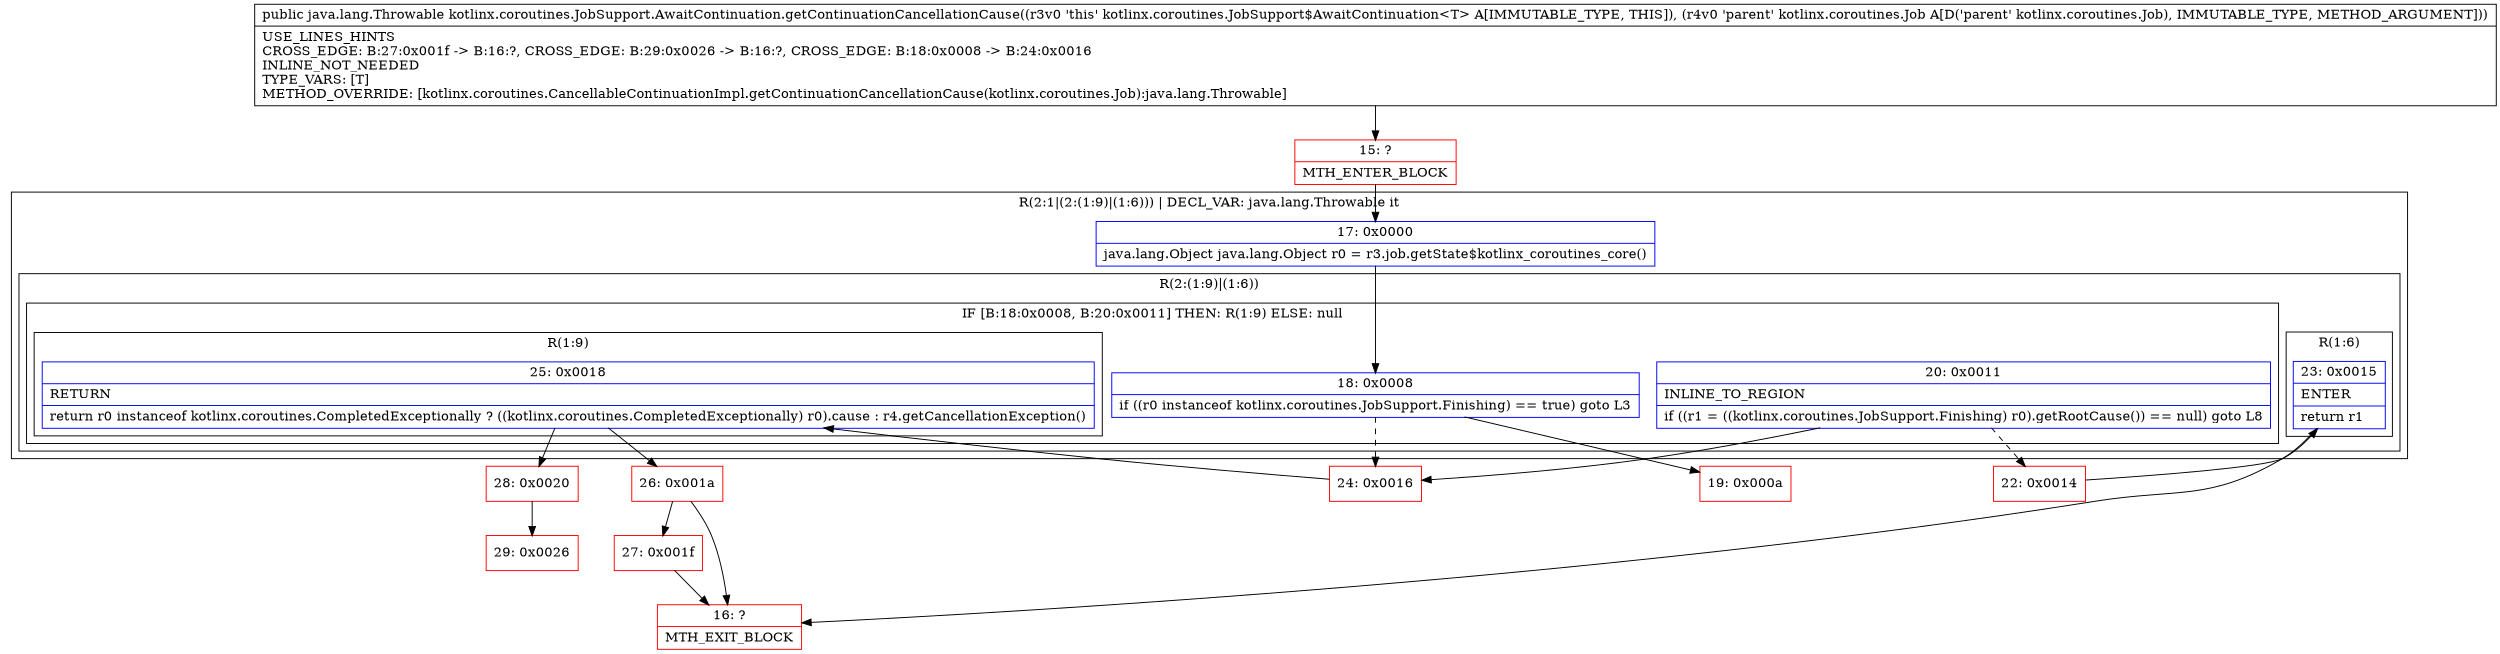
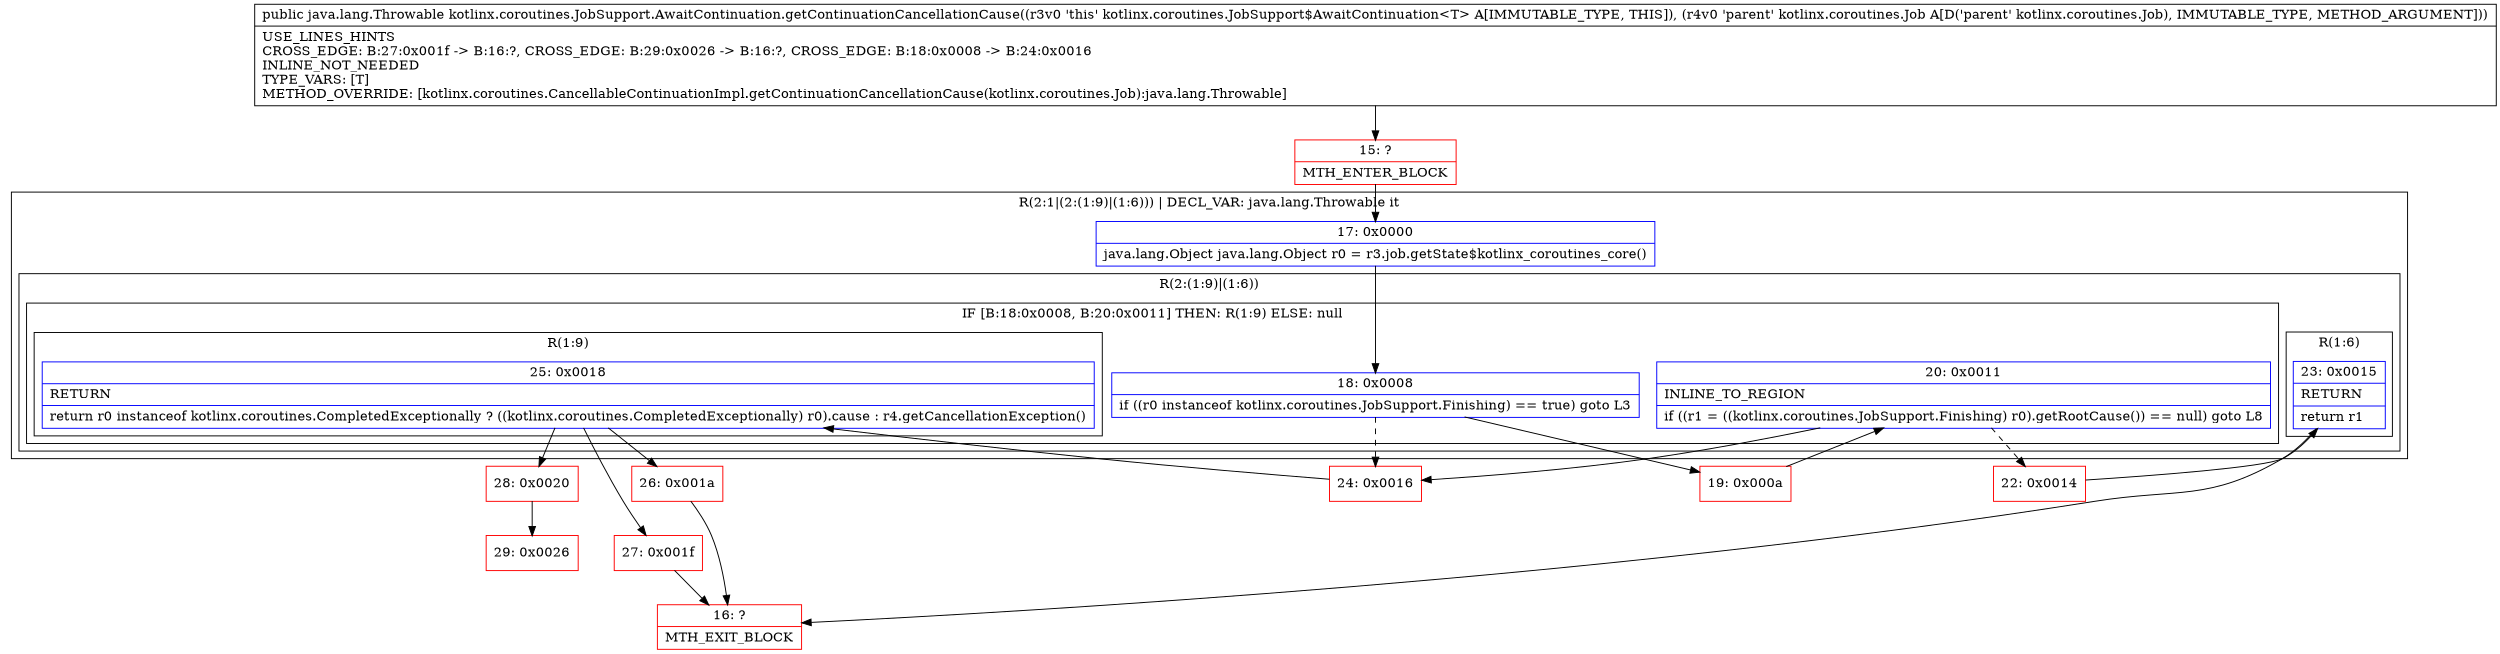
  digraph {
    node [color=red shape=record]
    n1 [color=blue label="{25\:\ 0x0018|RETURN\l|return r0 instanceof kotlinx.coroutines.CompletedExceptionally ? ((kotlinx.coroutines.CompletedExceptionally) r0).cause : r4.getCancellationException()\l}"]
    n2 [color=blue label="{18\:\ 0x0008|if ((r0 instanceof kotlinx.coroutines.JobSupport.Finishing) == true) goto L3\l}"]
    n3 [color=blue label="{20\:\ 0x0011|INLINE_TO_REGION\l|if ((r1 = ((kotlinx.coroutines.JobSupport.Finishing) r0).getRootCause()) == null) goto L8\l}"]
-   n4 [color=blue label="{23\:\ 0x0015|ENTER\l|return r1\l}"]
+   n4 [color=blue label="{23\:\ 0x0015|RETURN\l|return r1\l}"]
    n5 [color=blue label="{17\:\ 0x0000|java.lang.Object java.lang.Object r0 = r3.job.getState$kotlinx_coroutines_core()\l}"]
    n6 [label="{26\:\ 0x001a}"]
    n7 [label="{28\:\ 0x0020}"]
    n8 [label="{19\:\ 0x000a}"]
    n9 [label="{24\:\ 0x0016}"]
    n10 [label="{22\:\ 0x0014}"]
    n11 [label="{16\:\ ?|MTH_EXIT_BLOCK\l}"]
    n12 [label="{27\:\ 0x001f}"]
    n13 [label="{29\:\ 0x0026}"]
    n14 [label="{15\:\ ?|MTH_ENTER_BLOCK\l}"]
    n15 [label="{public java.lang.Throwable kotlinx.coroutines.JobSupport.AwaitContinuation.getContinuationCancellationCause((r3v0 'this' kotlinx.coroutines.JobSupport$AwaitContinuation\<T\> A[IMMUTABLE_TYPE, THIS]), (r4v0 'parent' kotlinx.coroutines.Job A[D('parent' kotlinx.coroutines.Job), IMMUTABLE_TYPE, METHOD_ARGUMENT]))  | USE_LINES_HINTS\lCROSS_EDGE: B:27:0x001f \-\> B:16:?, CROSS_EDGE: B:29:0x0026 \-\> B:16:?, CROSS_EDGE: B:18:0x0008 \-\> B:24:0x0016\lINLINE_NOT_NEEDED\lTYPE_VARS: [T]\lMETHOD_OVERRIDE: [kotlinx.coroutines.CancellableContinuationImpl.getContinuationCancellationCause(kotlinx.coroutines.Job):java.lang.Throwable]\l}" color=""]
    subgraph cluster_1 {
      label="R(2:1|(2:(1:9)|(1:6))) | DECL_VAR: java.lang.Throwable it\l"
      n5
      subgraph cluster_2 {
        label="R(2:(1:9)|(1:6))"
        subgraph cluster_3 {
          label="IF [B:18:0x0008, B:20:0x0011] THEN: R(1:9) ELSE: null"
          n2
          n3
          subgraph cluster_4 {
            label="R(1:9)"
            n1
          }
        }
        subgraph cluster_5 {
          label="R(1:6)"
          n4
        }
      }
    }
    n1 -> n6
    n1 -> n7
    n2 -> n8
    n2 -> n9 [style=dashed]
    n3 -> n9
    n3 -> n10 [style=dashed]
    n4 -> n11
    n5 -> n2
    n6 -> n11
-   n6 -> n12
+   n1 -> n12
    n7 -> n13
+   n8 -> n3
    n9 -> n1
    n10 -> n4
    n12 -> n11
    n14 -> n5
    n15 -> n14
  }
